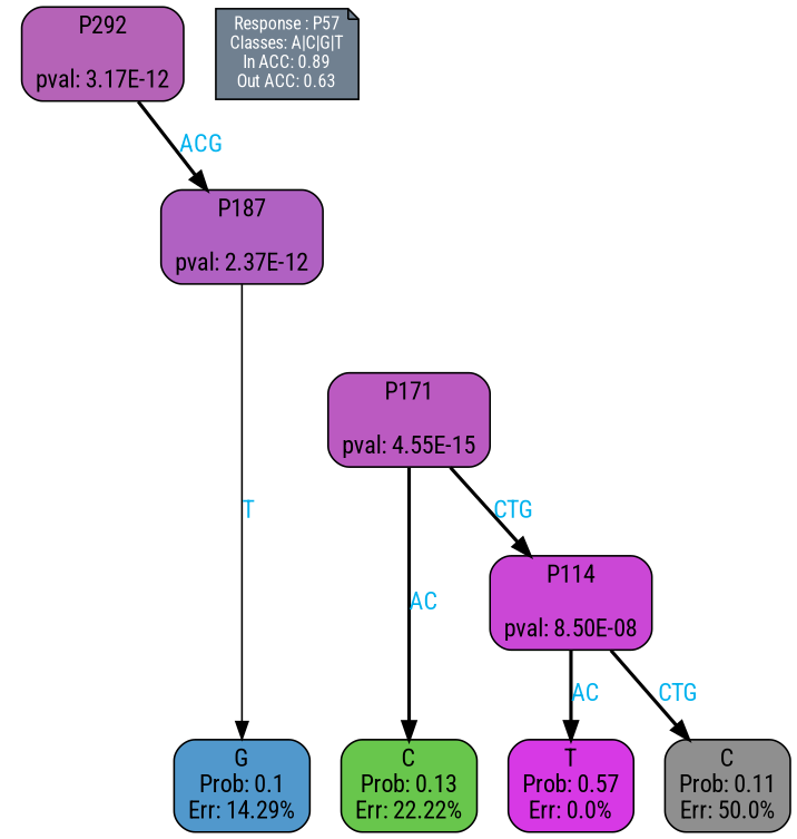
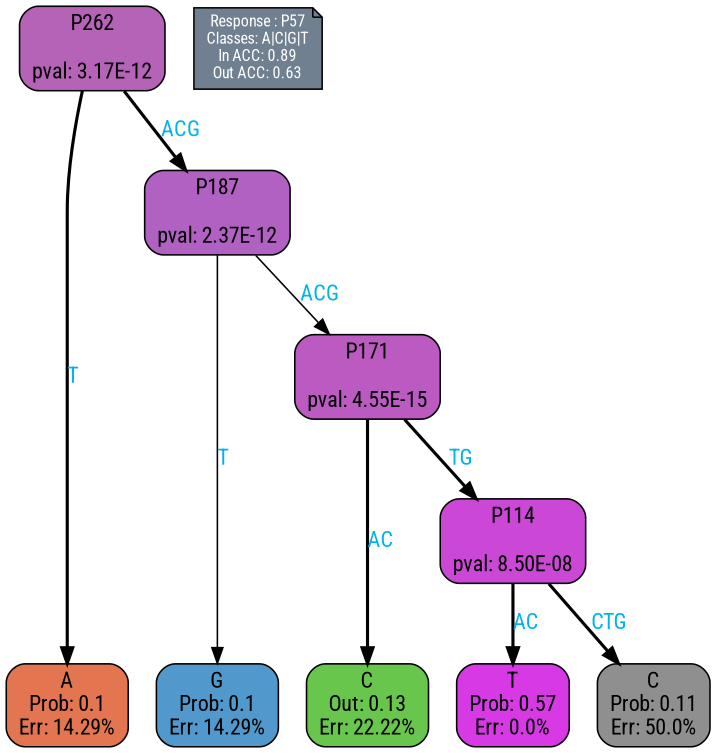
  digraph {
    fontname="Roboto Condensed"
    ranksep=equally
    splines=polylines
    node [color=black fontname="Roboto Condensed" shape=box style="filled, rounded"]
    edge [fontcolor=deepskyblue2 fontname="Roboto Condensed" style=bold]
-   n1 [fillcolor="#68c64c" label="C\nProb: 0.13\nErr: 22.22%"]
+   n1 [fillcolor="#68c64c" label="C\nOut: 0.13\nErr: 22.22%"]
    n2 [fillcolor="#d739e5" label="T\nProb: 0.57\nErr: 0.0%"]
    n3 [fillcolor="#8f8f8f" label="C\nProb: 0.11\nErr: 50.0%"]
    n4 [fillcolor="#5198cc" label="G\nProb: 0.1\nErr: 14.29%"]
+   n5 [fillcolor="#e37651" label="A\nProb: 0.1\nErr: 14.29%"]
    n6 [align=left fillcolor=slategray fontcolor=white fontsize=10 label="Response : P57\nClasses: A|C|G|T\nIn ACC: 0.89\nOut ACC: 0.63\n" shape=note style=filled]
-   n7 [fillcolor="#b563b7" label="P292\n\npval: 3.17E-12"]
+   n7 [fillcolor="#b563b7" label="P262\n\npval: 3.17E-12"]
    n8 [fillcolor="#b061c2" label="P187\n\npval: 2.37E-12"]
    n9 [fillcolor="#bb5ac1" label="P171\n\npval: 4.55E-15"]
    n10 [fillcolor="#cb47d6" label="P114\n\npval: 8.50E-08"]
    subgraph sub_1 {
      rank=same
      n1
      n2
      n3
      n4
+     n5
    }
    subgraph sub_2 {
      rank=same
      n6
      n7
    }
+   n7 -> n5 [label=T]
    n7 -> n8 [label=ACG]
    n8 -> n4 [label=T style=solid]
+   n8 -> n9 [label=ACG style=solid]
    n9 -> n1 [label=AC]
-   n9 -> n10 [label=CTG]
+   n9 -> n10 [label=TG]
    n10 -> n2 [label=AC]
    n10 -> n3 [label=CTG]
  }
